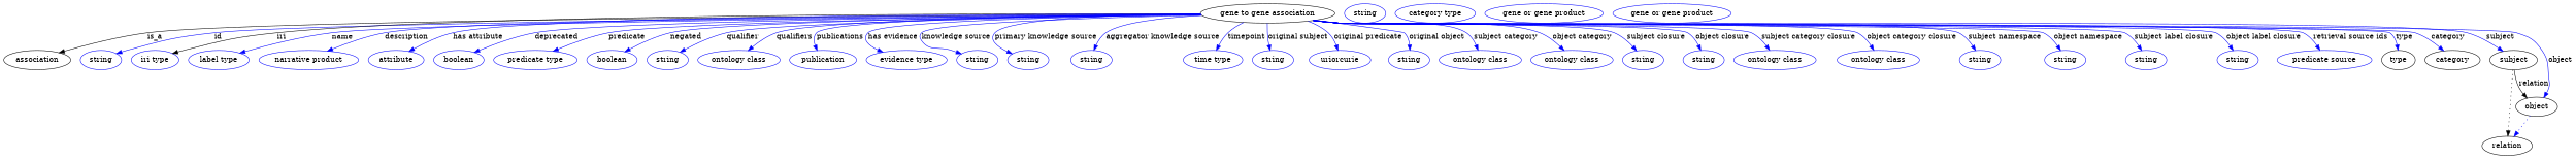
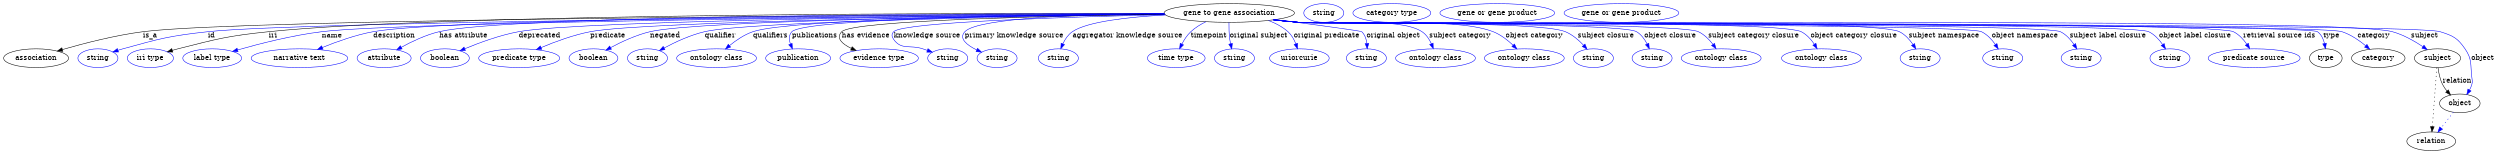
  digraph {
    node [color=blue]
    edge [color=blue style=solid]
    n1 [height=0.5 label="gene to gene association" width=3.4844 color=""]
    association [height=0.5 width=1.7332 color=""]
    n3 [height=0.5 label=string width=1.0652]
    n4 [height=0.5 label="iri type" width=1.2277]
    n5 [height=0.5 label="label type" width=1.5707]
-   n6 [height=0.5 label="narrative product" width=2.0943]
+   n6 [height=0.5 label="narrative text" width=2.0943]
    n7 [height=0.5 label=attribute width=1.4443]
    n8 [height=0.5 label=boolean width=1.2999]
    n9 [height=0.5 label="predicate type" width=2.1665]
    n10 [height=0.5 label=boolean width=1.2999]
    n11 [height=0.5 label=string width=1.0652]
    n12 [height=0.5 label="ontology class" width=2.1304]
    n13 [height=0.5 label=publication width=1.7332]
    n14 [height=0.5 label="evidence type" width=2.0943]
    n15 [height=0.5 label=string width=1.0652]
    n16 [height=0.5 label=string width=1.0652]
    n17 [height=0.5 label=string width=1.0652]
    n18 [height=0.5 label="time type" width=1.5346]
    n19 [height=0.5 label=string width=1.0652]
    n20 [height=0.5 label=uriorcurie width=1.5887]
    n21 [height=0.5 label=string width=1.0652]
    n22 [height=0.5 label="ontology class" width=2.1304]
    n23 [height=0.5 label="ontology class" width=2.1304]
    n24 [height=0.5 label=string width=1.0652]
    n25 [height=0.5 label=string width=1.0652]
    n26 [height=0.5 label="ontology class" width=2.1304]
    n27 [height=0.5 label="ontology class" width=2.1304]
    n28 [height=0.5 label=string width=1.0652]
    n29 [height=0.5 label=string width=1.0652]
    n30 [height=0.5 label=string width=1.0652]
    n31 [height=0.5 label=string width=1.0652]
    n32 [height=0.5 label="predicate source" width=2.347]
    type [height=0.5 width=0.86659 color=""]
    category [height=0.5 width=1.4263 color=""]
    subject [height=0.5 width=1.2277 color=""]
    object [height=0.5 width=1.0832 color=""]
    relation [height=0.5 width=1.2999 color=""]
    n38 [height=0.5 label=string width=1.0652]
    n39 [height=0.5 label="category type" width=2.0762]
    n40 [height=0.5 label="gene or gene product" width=3.0692]
    n41 [height=0.5 label="gene or gene product" width=3.0692]
    n1 -> association [label=is_a color="" style=""]
    n1 -> n3 [label=id]
    n1 -> n4 [color=black label=iri]
    n1 -> n5 [label=name]
    n1 -> n6 [label=description]
    n1 -> n7 [label="has attribute"]
    n1 -> n8 [label=deprecated]
    n1 -> n9 [label=predicate]
    n1 -> n10 [label=negated]
    n1 -> n11 [label=qualifier]
    n1 -> n12 [label=qualifiers]
    n1 -> n13 [label=publications]
-   n1 -> n14 [label="has evidence"]
+   n1 -> n14 [color=black label="has evidence"]
    n1 -> n15 [label="knowledge source"]
    n1 -> n16 [label="primary knowledge source"]
    n1 -> n17 [label="aggregator knowledge source"]
    n1 -> n18 [label=timepoint]
    n1 -> n19 [label="original subject"]
    n1 -> n20 [label="original predicate"]
    n1 -> n21 [label="original object"]
    n1 -> n22 [label="subject category"]
    n1 -> n23 [label="object category"]
    n1 -> n24 [label="subject closure"]
    n1 -> n25 [label="object closure"]
    n1 -> n26 [label="subject category closure"]
    n1 -> n27 [label="object category closure"]
    n1 -> n28 [label="subject namespace"]
    n1 -> n29 [label="object namespace"]
    n1 -> n30 [label="subject label closure"]
    n1 -> n31 [label="object label closure"]
    n1 -> n32 [label="retrieval source ids"]
    n1 -> type [label=type]
    n1 -> category [label=category]
    n1 -> subject [label=subject]
    n1 -> object [label=object]
    subject -> object [label=relation color="" style=""]
    subject -> relation [style=dotted color=""]
    object -> relation [style=dotted]
  }
